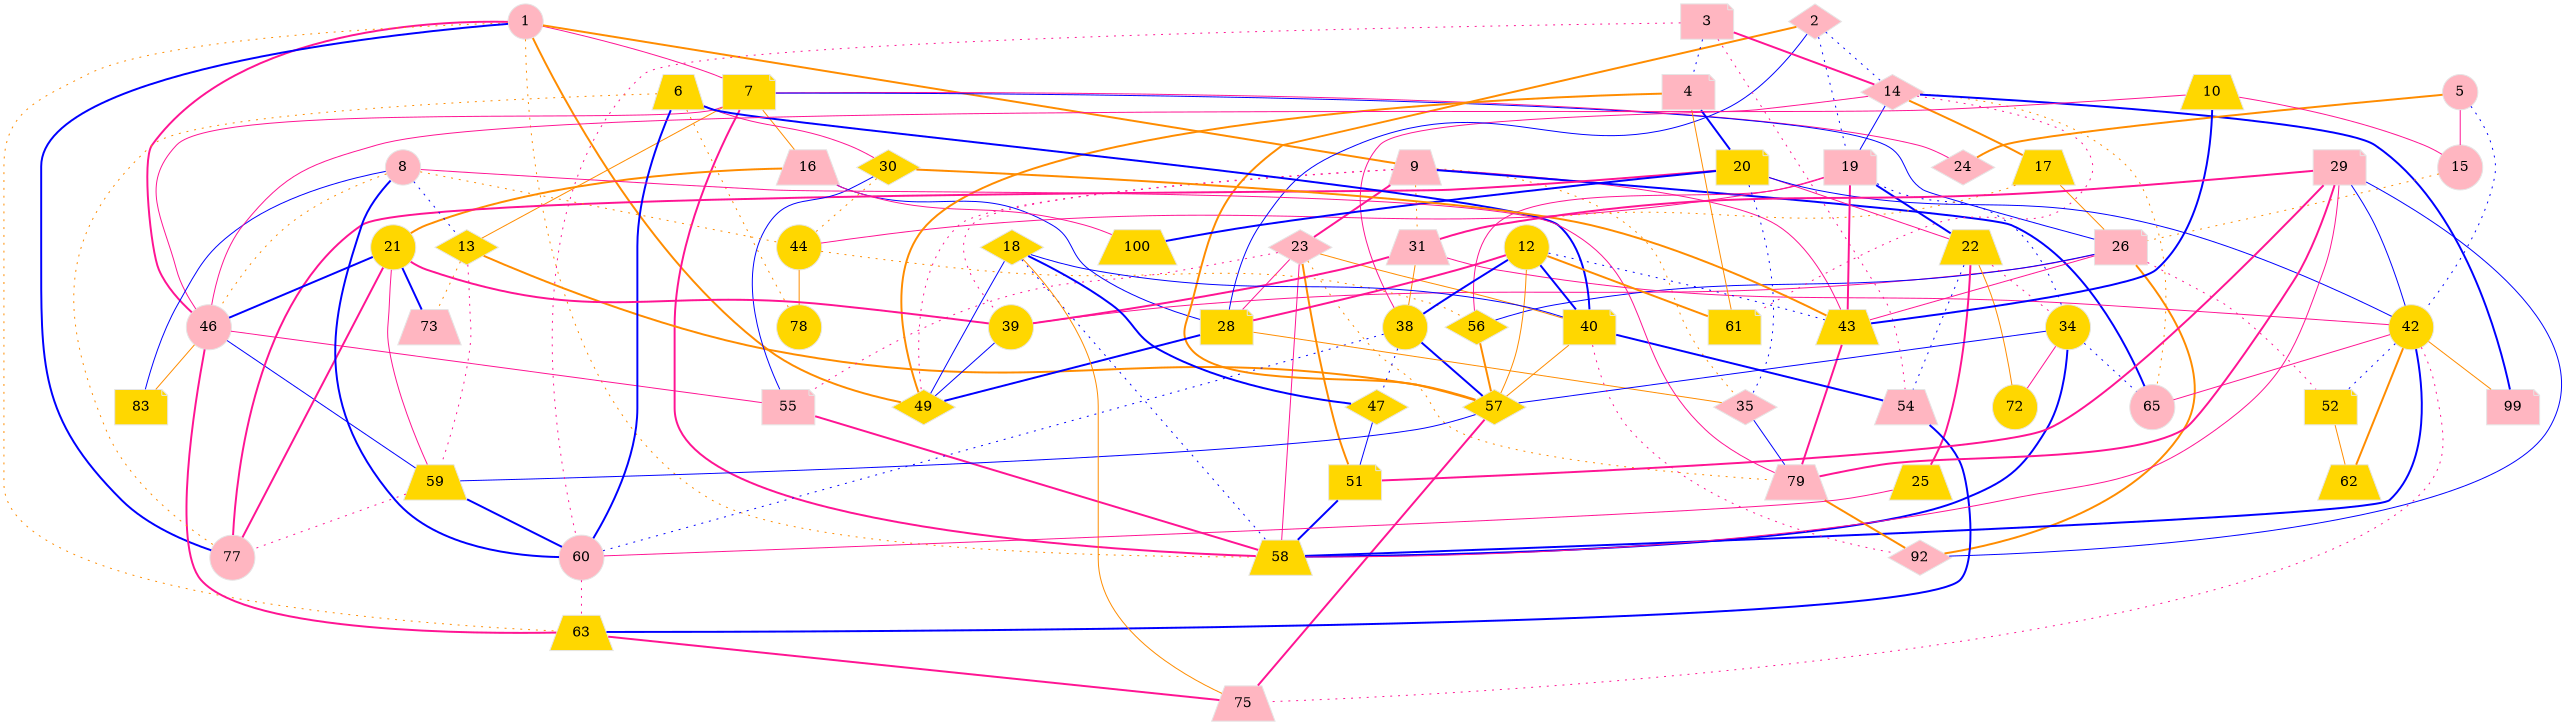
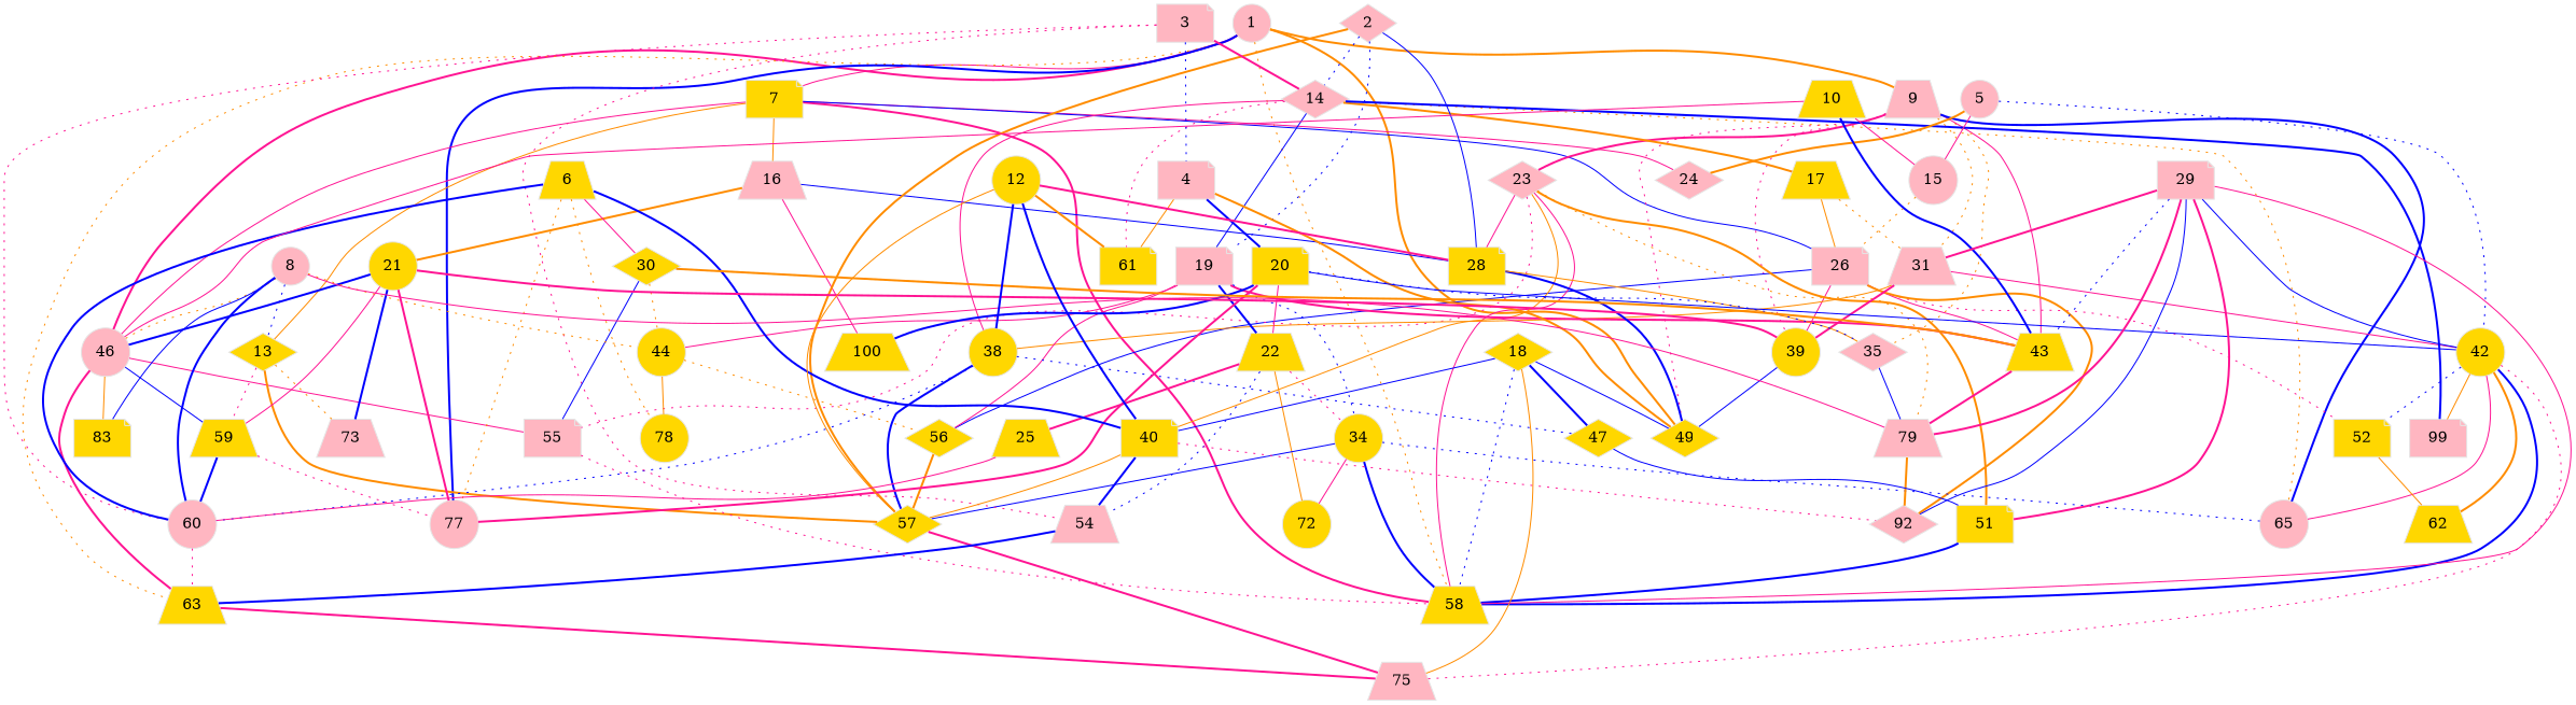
  graph {
    node [color=gray90 fillcolor=gold shape=trapezium style=filled]
    edge [color=deeppink style=solid]
    1 [fillcolor=lightpink shape=circle super="+37"]
    7 [shape=note super="+11"]
    9 [fillcolor=lightpink super="+32"]
    46 [fillcolor=lightpink shape=circle super="+90"]
    49 [shape=diamond super="+74"]
    58 [super="+91"]
    63 [super="+81"]
    77 [fillcolor=lightpink shape=circle super="+87"]
    24 [fillcolor=lightpink shape=diamond]
    13 [shape=diamond]
    16 [fillcolor=lightpink]
    26 [fillcolor=lightpink shape=note super="+89"]
    23 [fillcolor=lightpink shape=diamond super="+67"]
    31 [fillcolor=lightpink super="+53"]
    35 [fillcolor=lightpink shape=diamond super="+94"]
    39 [shape=circle super="+71"]
    43 [super="+88"]
    65 [fillcolor=lightpink shape=circle]
    83 [shape=note]
    59
    55 [fillcolor=lightpink shape=note super="+68"]
    75 [fillcolor=lightpink super="+76"]
    14 [fillcolor=lightpink shape=diamond super="+95"]
    19 [fillcolor=lightpink shape=note super="+50"]
    61 [shape=note]
    38 [shape=circle super="+84"]
    17
    99 [fillcolor=lightpink shape=note]
    2 [fillcolor=lightpink shape=diamond]
    28 [shape=note super="+36"]
    57 [shape=diamond super="+93"]
    44 [shape=circle]
    22 [super="+66"]
    34 [shape=circle super="+41"]
    56 [shape=diamond]
    4 [fillcolor=lightpink shape=note super="+82"]
    20 [shape=note super="+96"]
    3 [fillcolor=lightpink shape=note]
    54 [fillcolor=lightpink]
    60 [fillcolor=lightpink shape=circle super="+64"]
    42 [shape=circle super="+86"]
    100
    5 [fillcolor=lightpink shape=circle]
    15 [fillcolor=lightpink shape=circle]
    52 [shape=note]
    62
    6 [super="+80"]
    30 [shape=diamond]
    40 [shape=note super="+97"]
    78 [shape=circle]
    92 [fillcolor=lightpink shape=diamond]
    73 [fillcolor=lightpink]
    21 [shape=circle super="+45"]
    8 [fillcolor=lightpink shape=circle super="+69"]
    79 [fillcolor=lightpink super="+98"]
    51 [shape=note super="+85"]
    10
    12 [shape=circle super="+33"]
    47 [shape=diamond super="+70"]
    18 [shape=diamond super="+27"]
    25
    72 [shape=circle]
    29 [fillcolor=lightpink shape=note super="+48"]
    1 -- 7
    1 -- 9 [color=darkorange style=bold]
    1 -- 46 [style=bold]
    1 -- 49 [color=darkorange style=bold]
    1 -- 58 [color=darkorange style=dotted]
    1 -- 63 [color=darkorange style=dotted]
    1 -- 77 [color=blue style=bold]
    7 -- 46
    7 -- 58 [style=bold]
    7 -- 24
    7 -- 13 [color=darkorange weight=2]
    7 -- 16 [color=darkorange]
    7 -- 26 [color=blue]
    9 -- 49 [style=dotted]
    9 -- 23 [style=bold]
    9 -- 31 [color=darkorange style=dotted]
    9 -- 35 [color=darkorange style=dotted]
    9 -- 39 [style=dotted]
    9 -- 43
    9 -- 65 [color=blue style=bold]
    46 -- 63 [style=bold]
    46 -- 83 [color=darkorange]
    46 -- 59 [color=blue]
    46 -- 55
    63 -- 75 [style=bold]
    13 -- 59 [style=dotted]
    13 -- 57 [color=darkorange style=bold]
    13 -- 73 [color=darkorange style=dotted]
    16 -- 28 [color=blue]
    16 -- 100
    16 -- 21 [color=darkorange style=bold]
    26 -- 39
    26 -- 43
    26 -- 56 [color=blue]
    26 -- 52 [style=dotted]
    26 -- 92 [color=darkorange style=bold]
    23 -- 58
    23 -- 55 [style=dotted]
    23 -- 28
    23 -- 40 [color=darkorange]
    23 -- 79 [color=darkorange style=dotted]
    23 -- 51 [color=darkorange style=bold]
    31 -- 39 [style=bold]
    31 -- 38 [color=darkorange]
    31 -- 42
    35 -- 79 [color=blue]
    39 -- 49 [color=blue]
    43 -- 79 [style=bold]
    59 -- 77 [style=dotted]
    59 -- 60 [color=blue style=bold]
-   55 -- 58 [style=bold]
+   55 -- 58 [style=dotted]
    14 -- 65 [color=darkorange style=dotted]
    14 -- 19 [color=blue]
    14 -- 61 [style=dotted]
    14 -- 38
    14 -- 17 [color=darkorange style=bold]
    14 -- 99 [color=blue style=bold]
    19 -- 43 [style=bold]
    19 -- 44
    19 -- 22 [color=blue style=bold]
    19 -- 34 [color=blue style=dotted]
    19 -- 56
    38 -- 57 [color=blue style=bold]
    38 -- 60 [color=blue style=dotted]
    38 -- 47 [color=blue style=dotted]
    17 -- 26 [color=darkorange]
    17 -- 31 [color=darkorange style=dotted]
    2 -- 14 [color=blue style=dotted]
    2 -- 19 [color=blue style=dotted]
    2 -- 28 [color=blue]
    2 -- 57 [color=darkorange style=bold]
    28 -- 49 [color=blue style=bold]
    28 -- 35 [color=darkorange]
-   57 -- 59 [color=blue]
    57 -- 75 [style=bold]
    44 -- 56 [color=darkorange style=dotted]
    44 -- 78 [color=darkorange]
    22 -- 34 [style=dotted]
    22 -- 54 [color=blue style=dotted]
    22 -- 25 [style=bold]
    22 -- 72 [color=darkorange]
    34 -- 58 [color=blue style=bold]
    34 -- 65 [color=blue style=dotted]
    34 -- 57 [color=blue]
    34 -- 72
    56 -- 57 [color=darkorange style=bold]
    4 -- 49 [color=darkorange style=bold]
    4 -- 61 [color=darkorange weight=2]
    4 -- 20 [color=blue style=bold]
    20 -- 77 [style=bold]
    20 -- 35 [color=blue style=dotted]
    20 -- 22
    20 -- 42 [color=blue]
    20 -- 100 [color=blue style=bold]
    3 -- 14 [style=bold weight=2]
    3 -- 4 [color=blue style=dotted weight=2]
    3 -- 54 [style=dotted]
    3 -- 60 [style=dotted]
    54 -- 63 [color=blue style=bold]
    60 -- 63 [style=dotted]
    42 -- 58 [color=blue style=bold]
    42 -- 65
    42 -- 75 [style=dotted]
    42 -- 99 [color=darkorange]
    42 -- 52 [color=blue style=dotted]
    42 -- 62 [color=darkorange style=bold]
    5 -- 24 [color=darkorange style=bold]
    5 -- 42 [color=blue style=dotted]
    5 -- 15
    15 -- 26 [color=darkorange style=dotted]
    52 -- 62 [color=darkorange]
    6 -- 77 [color=darkorange style=dotted]
    6 -- 60 [color=blue style=bold]
    6 -- 30
    6 -- 40 [color=blue style=bold]
    6 -- 78 [color=darkorange style=dotted]
    30 -- 43 [color=darkorange style=bold]
    30 -- 55 [color=blue]
    30 -- 44 [color=darkorange style=dotted]
    40 -- 57 [color=darkorange]
    40 -- 54 [color=blue style=bold]
    40 -- 92 [style=dotted]
    21 -- 46 [color=blue style=bold]
    21 -- 77 [style=bold]
    21 -- 39 [style=bold]
    21 -- 59
    21 -- 73 [color=blue style=bold]
    8 -- 46 [color=darkorange style=dotted]
    8 -- 13 [color=blue style=dotted]
    8 -- 83 [color=blue]
    8 -- 44 [color=darkorange style=dotted]
    8 -- 60 [color=blue style=bold]
    8 -- 79
    79 -- 92 [color=darkorange style=bold]
    51 -- 58 [color=blue style=bold]
    10 -- 46
    10 -- 43 [color=blue style=bold]
    10 -- 15
    12 -- 61 [color=darkorange style=bold]
    12 -- 38 [color=blue style=bold]
    12 -- 28 [style=bold]
    12 -- 57 [color=darkorange]
    12 -- 40 [color=blue style=bold]
    47 -- 51 [color=blue]
    18 -- 49 [color=blue weight=2]
    18 -- 58 [color=blue style=dotted]
    18 -- 75 [color=darkorange]
    18 -- 40 [color=blue]
    18 -- 47 [color=blue style=bold]
    25 -- 60
    29 -- 58
    29 -- 31 [style=bold]
-   12 -- 43 [color=blue style=dotted]
+   29 -- 43 [color=blue style=dotted]
    29 -- 42 [color=blue]
    29 -- 92 [color=blue]
    29 -- 79 [style=bold]
    29 -- 51 [style=bold]
  }
